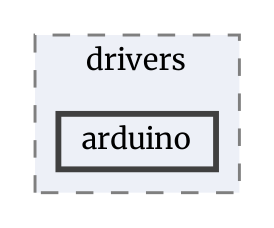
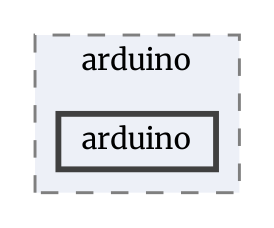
  digraph {
    compound=true
    fontname=Merriweather
    n1 [color=grey25 fillcolor="#edf0f7" fontname=Merriweather fontsize=10 height=0.2 label=arduino shape=box style="filled,bold" width=0.4]
    subgraph cluster_1 {
      bgcolor="#edf0f7"
      fontsize=10
-     label=drivers
+     label=arduino
      pencolor=grey50
      style="filled,dashed"
      n1
    }
  }
